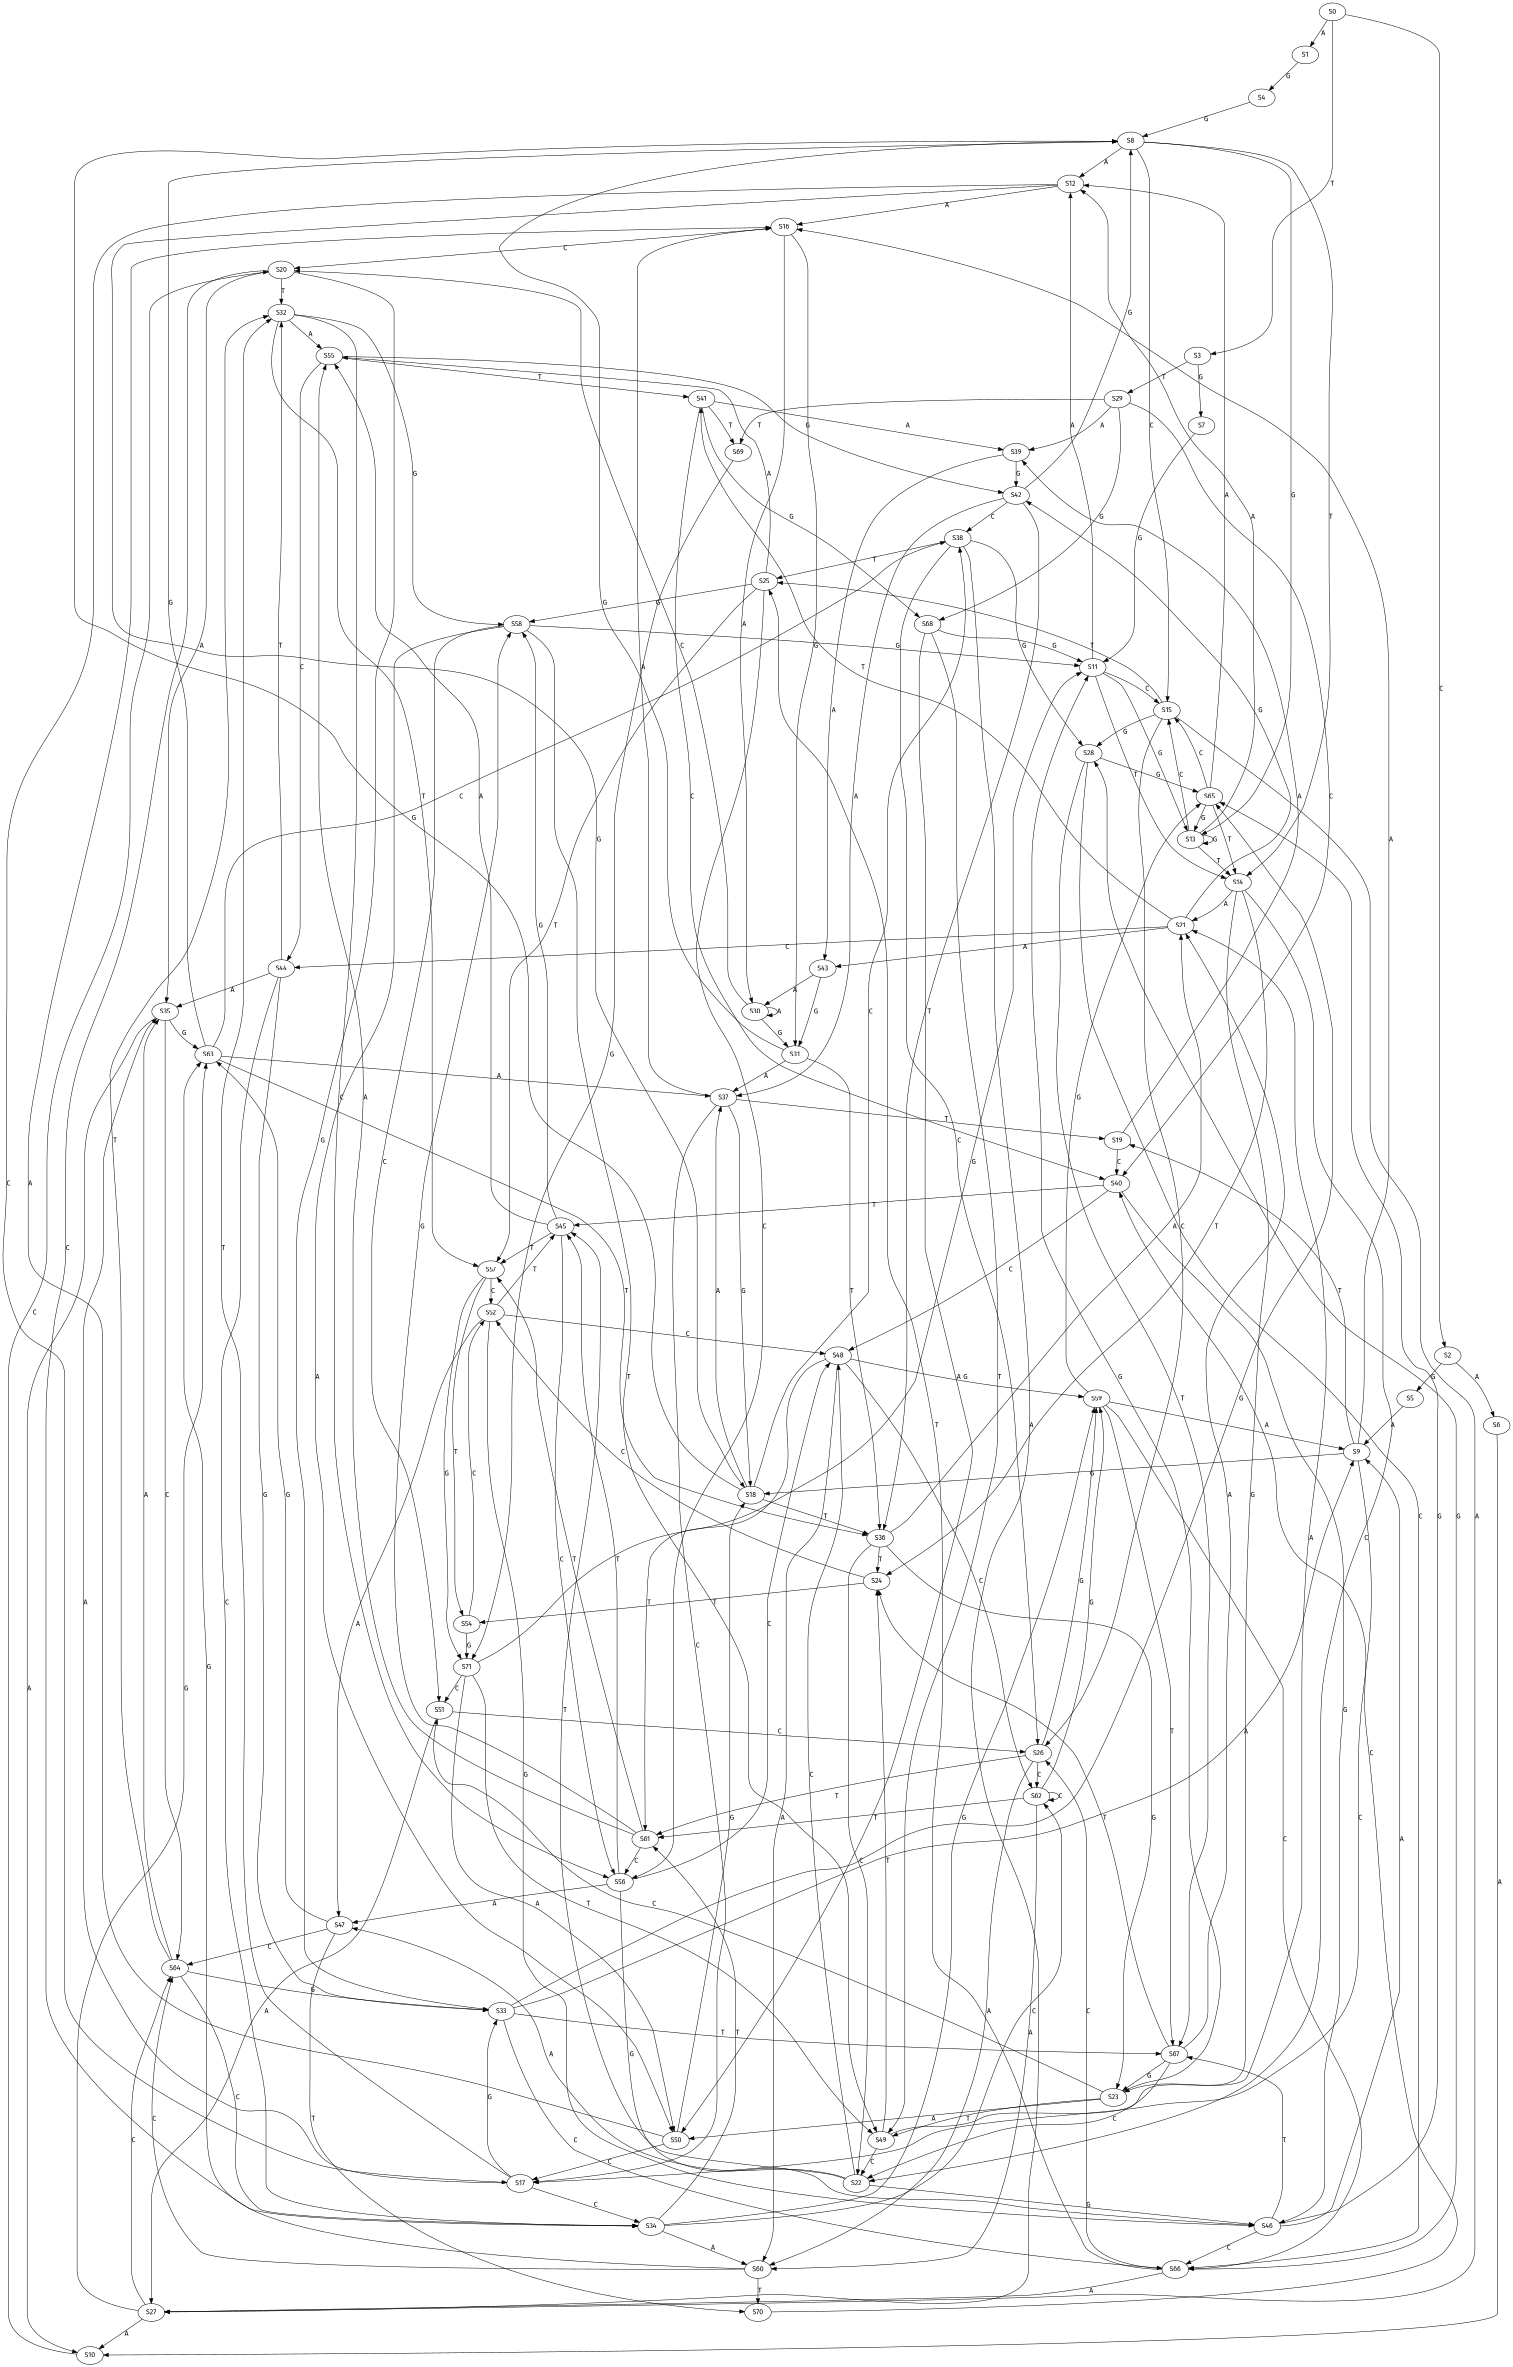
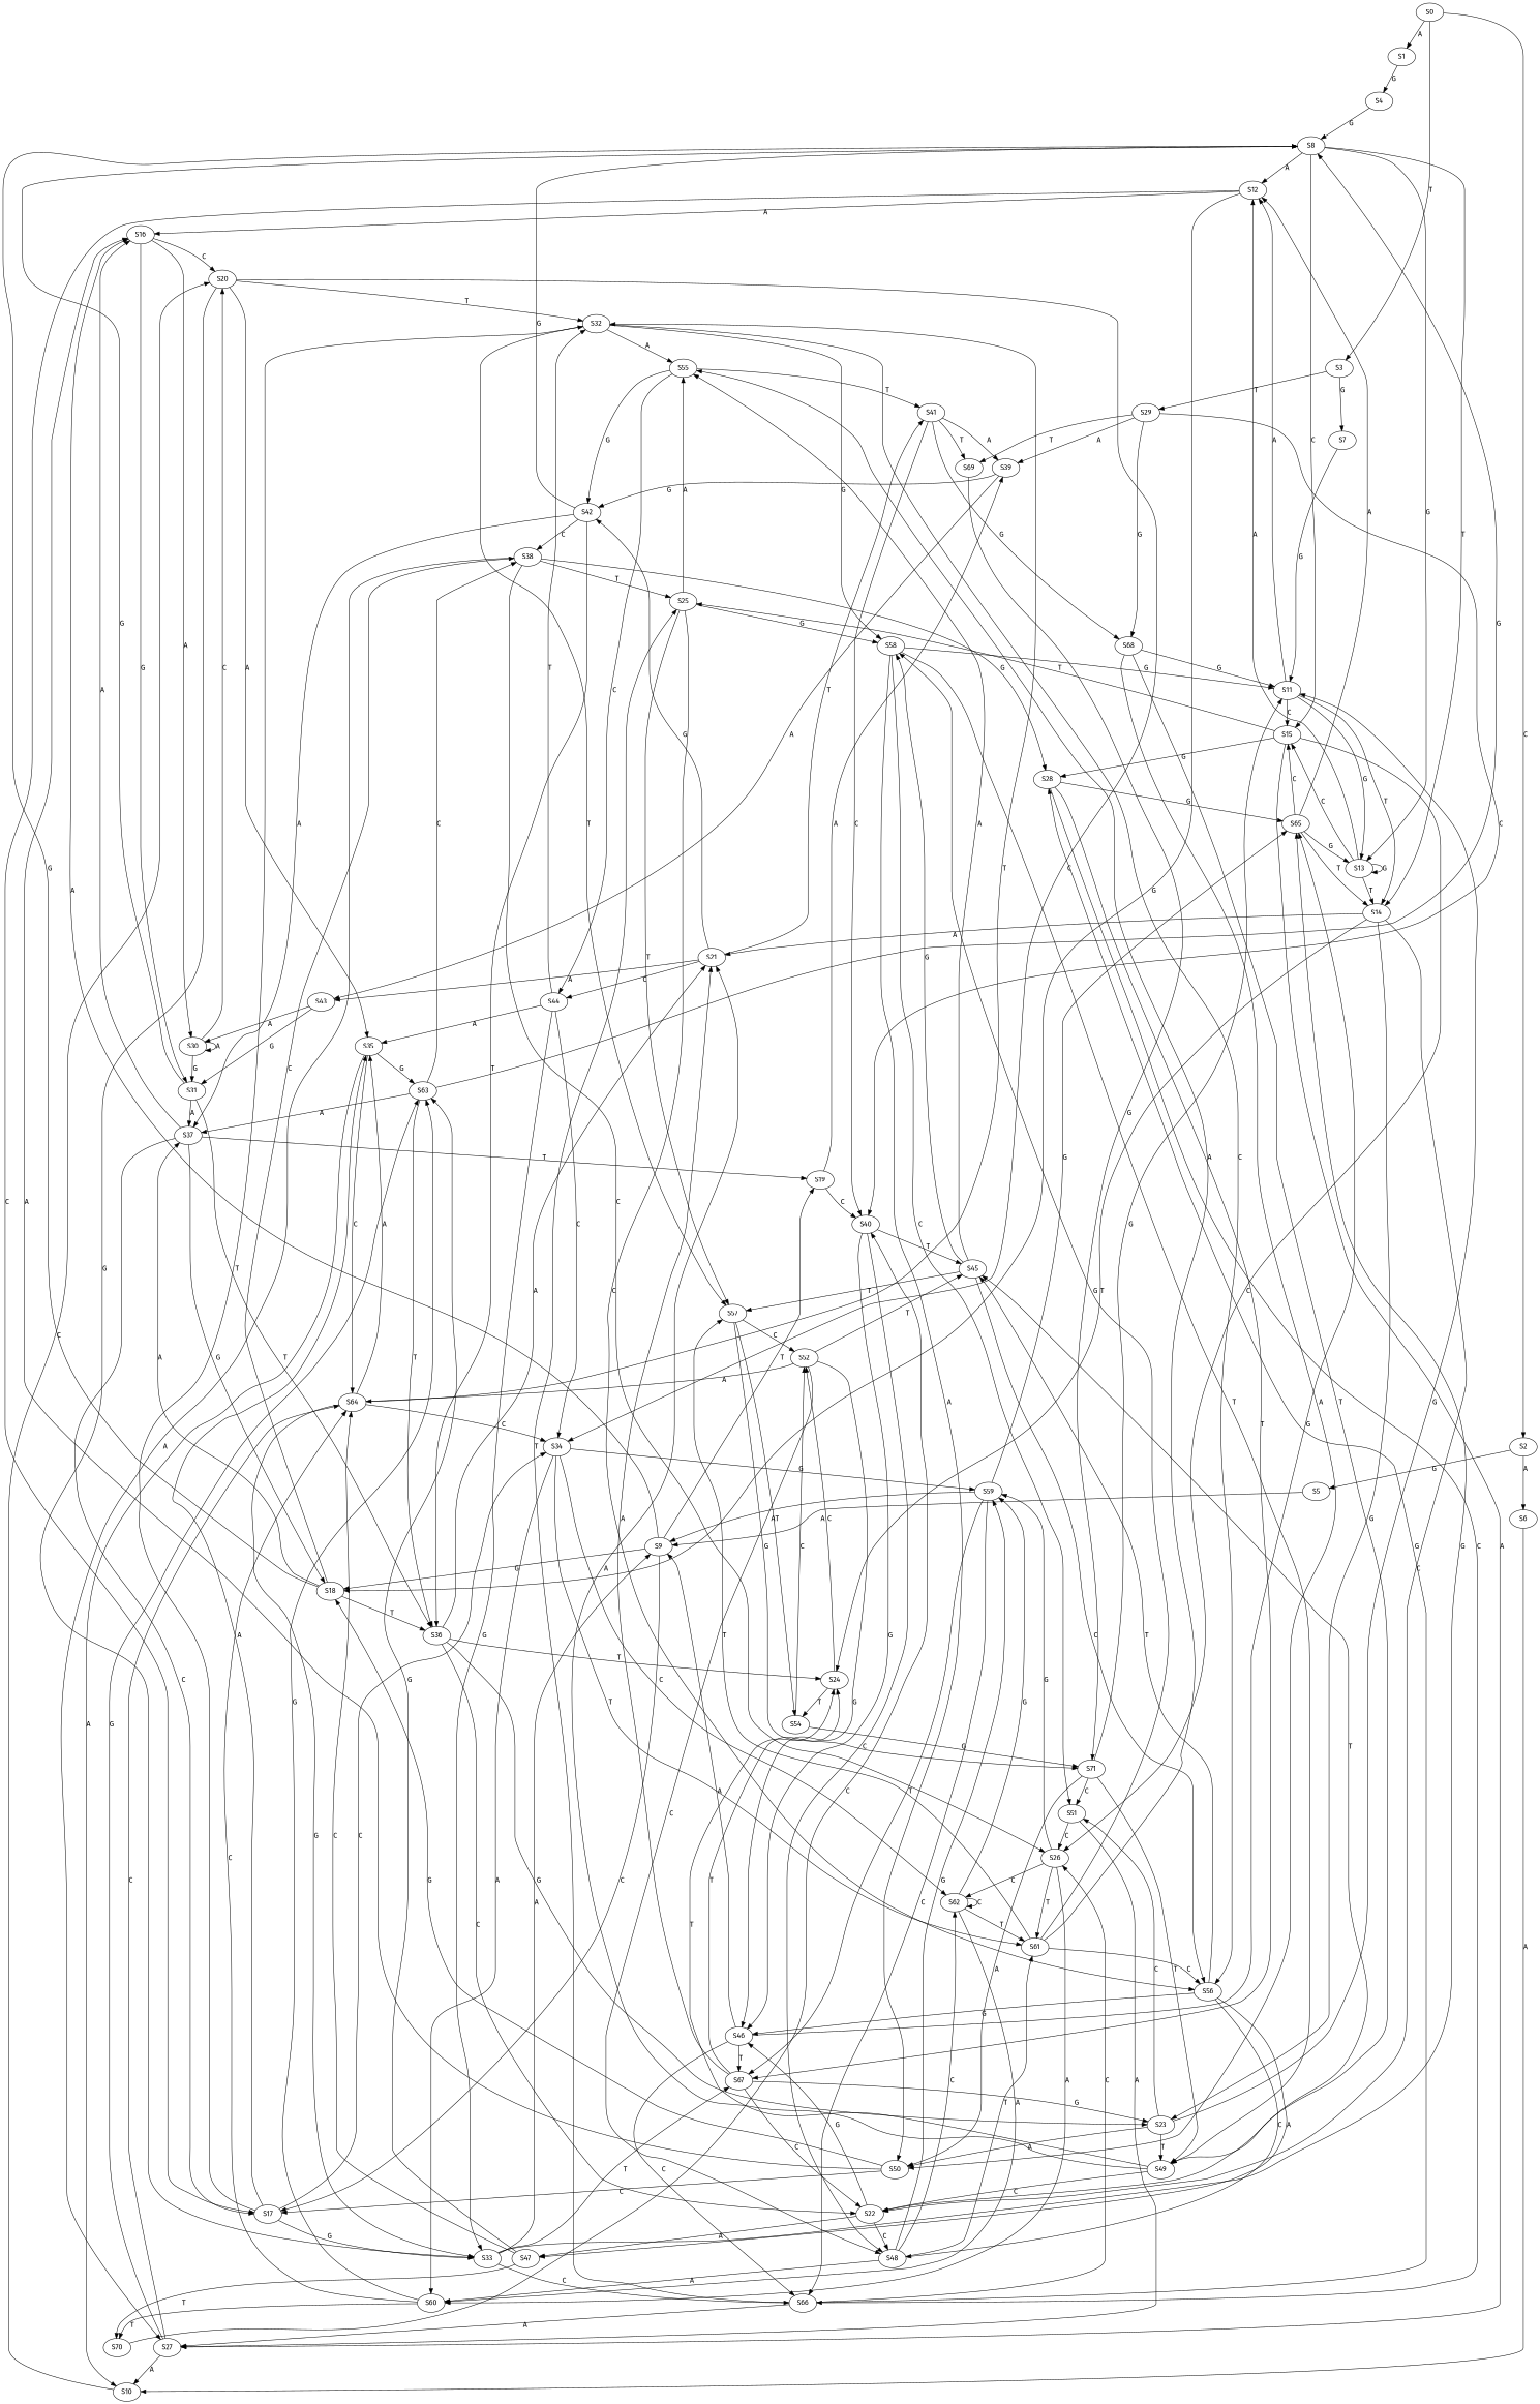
  strict digraph {
    fontname="Fira Sans"
    node [fontname="Fira Sans"]
    edge [fontname="Fira Sans"]
    S0
    S1
    S2
    S3
    S4
    S5
    S6
    S7
    S29
    S8
    S9
    S10
    S11
    S12
    S13
    S14
    S15
    S16
    S17
    S18
    S19
    S20
    S21
    S22
    S23
    S24
    S25
    S26
    S27
    S28
    S30
    S31
    S32
    S33
    S34
    S35
    S36
    S37
    S38
    S39
    S40
    S41
    S42
    S43
    S44
    S45
    S46
    S47
    S48
    S49
    S50
    S51
    S52
    S54
    S55
    S56
    S57
    S58
    S59
    S60
    S61
    S62
    S63
    S64
    S65
    S66
    S67
    S68
    S69
    S70
    S71
    S0 -> S1 [label=A]
    S0 -> S2 [label=C]
    S0 -> S3 [label=T]
    S1 -> S4 [label=G]
    S2 -> S5 [label=G]
    S2 -> S6 [label=A]
    S3 -> S7 [label=G]
    S3 -> S29 [label=T]
    S4 -> S8 [label=G]
    S5 -> S9 [label=A]
    S6 -> S10 [label=A]
    S7 -> S11 [label=G]
    S29 -> S39 [label=A]
    S29 -> S40 [label=C]
    S29 -> S68 [label=G]
    S29 -> S69 [label=T]
    S8 -> S12 [label=A]
    S8 -> S13 [label=G]
    S8 -> S14 [label=T]
    S8 -> S15 [label=C]
    S9 -> S16 [label=A]
    S9 -> S17 [label=C]
    S9 -> S18 [label=G]
    S9 -> S19 [label=T]
    S10 -> S20 [label=C]
    S11 -> S12 [label=A]
    S11 -> S13 [label=G]
    S11 -> S14 [label=T]
    S11 -> S15 [label=C]
    S12 -> S16 [label=A]
    S12 -> S17 [label=C]
    S12 -> S18 [label=G]
    S13 -> S12 [label=A]
    S13 -> S13 [label=G]
    S13 -> S14 [label=T]
    S13 -> S15 [label=C]
    S14 -> S21 [label=A]
    S14 -> S22 [label=C]
    S14 -> S23 [label=G]
    S14 -> S24 [label=T]
    S15 -> S25 [label=T]
    S15 -> S26 [label=C]
    S15 -> S27 [label=A]
    S15 -> S28 [label=G]
    S16 -> S20 [label=C]
    S16 -> S30 [label=A]
    S16 -> S31 [label=G]
    S17 -> S32 [label=T]
    S17 -> S33 [label=G]
    S17 -> S34 [label=C]
    S17 -> S35 [label=A]
    S18 -> S8 [label=G]
    S18 -> S36 [label=T]
    S18 -> S37 [label=A]
    S18 -> S38 [label=C]
    S19 -> S39 [label=A]
    S19 -> S40 [label=C]
    S20 -> S32 [label=T]
    S20 -> S33 [label=G]
    S20 -> S34 [label=C]
    S20 -> S35 [label=A]
    S21 -> S41 [label=T]
    S21 -> S42 [label=G]
    S21 -> S43 [label=A]
    S21 -> S44 [label=C]
    S22 -> S45 [label=T]
    S22 -> S46 [label=G]
    S22 -> S47 [label=A]
    S22 -> S48 [label=C]
    S23 -> S11 [label=G]
    S23 -> S49 [label=T]
    S23 -> S50 [label=A]
    S23 -> S51 [label=C]
    S24 -> S52 [label=C]
    S24 -> S54 [label=T]
    S25 -> S55 [label=A]
    S25 -> S56 [label=C]
    S25 -> S57 [label=T]
    S25 -> S58 [label=G]
    S26 -> S59 [label=G]
    S26 -> S60 [label=A]
    S26 -> S61 [label=T]
    S26 -> S62 [label=C]
    S27 -> S10 [label=A]
    S27 -> S63 [label=G]
    S27 -> S64 [label=C]
    S28 -> S65 [label=G]
    S28 -> S66 [label=C]
    S28 -> S67 [label=T]
    S30 -> S20 [label=C]
    S30 -> S30 [label=A]
    S30 -> S31 [label=G]
    S31 -> S8 [label=G]
    S31 -> S36 [label=T]
    S31 -> S37 [label=A]
    S32 -> S55 [label=A]
    S32 -> S56 [label=C]
    S32 -> S57 [label=T]
    S32 -> S58 [label=G]
    S33 -> S9 [label=A]
    S33 -> S65 [label=G]
    S33 -> S66 [label=C]
    S33 -> S67 [label=T]
    S34 -> S59 [label=G]
    S34 -> S60 [label=A]
    S34 -> S61 [label=T]
    S34 -> S62 [label=C]
    S35 -> S10 [label=A]
    S35 -> S63 [label=G]
    S35 -> S64 [label=C]
    S36 -> S21 [label=A]
    S36 -> S22 [label=C]
    S36 -> S23 [label=G]
    S36 -> S24 [label=T]
    S37 -> S16 [label=A]
    S37 -> S17 [label=C]
    S37 -> S18 [label=G]
    S37 -> S19 [label=T]
    S38 -> S25 [label=T]
    S38 -> S26 [label=C]
    S38 -> S27 [label=A]
    S38 -> S28 [label=G]
    S39 -> S42 [label=G]
    S39 -> S43 [label=A]
    S40 -> S45 [label=T]
    S40 -> S46 [label=G]
    S40 -> S48 [label=C]
    S41 -> S39 [label=A]
    S41 -> S40 [label=C]
    S41 -> S68 [label=G]
    S41 -> S69 [label=T]
    S42 -> S8 [label=G]
    S42 -> S36 [label=T]
    S42 -> S37 [label=A]
    S42 -> S38 [label=C]
    S43 -> S30 [label=A]
    S43 -> S31 [label=G]
    S44 -> S32 [label=T]
    S44 -> S33 [label=G]
    S44 -> S34 [label=C]
    S44 -> S35 [label=A]
    S45 -> S55 [label=A]
    S45 -> S56 [label=C]
    S45 -> S57 [label=T]
    S45 -> S58 [label=G]
    S46 -> S9 [label=A]
    S46 -> S65 [label=G]
    S46 -> S66 [label=C]
    S46 -> S67 [label=T]
    S47 -> S63 [label=G]
    S47 -> S64 [label=C]
    S47 -> S70 [label=T]
    S48 -> S59 [label=G]
    S48 -> S60 [label=A]
    S48 -> S61 [label=T]
    S48 -> S62 [label=C]
    S49 -> S21 [label=A]
    S49 -> S22 [label=C]
    S49 -> S24 [label=T]
    S50 -> S16 [label=A]
    S50 -> S17 [label=C]
    S50 -> S18 [label=G]
    S51 -> S26 [label=C]
    S51 -> S27 [label=A]
    S52 -> S45 [label=T]
    S52 -> S46 [label=G]
-   S52 -> S47 [label=A]
+   S52 -> S64 [label=A]
    S52 -> S48 [label=C]
    S54 -> S52 [label=C]
    S54 -> S71 [label=G]
    S55 -> S41 [label=T]
    S55 -> S42 [label=G]
    S55 -> S44 [label=C]
    S56 -> S45 [label=T]
    S56 -> S46 [label=G]
    S56 -> S47 [label=A]
    S56 -> S48 [label=C]
    S57 -> S52 [label=C]
    S57 -> S54 [label=T]
    S57 -> S71 [label=G]
    S58 -> S11 [label=G]
    S58 -> S49 [label=T]
    S58 -> S50 [label=A]
    S58 -> S51 [label=C]
    S59 -> S9 [label=A]
    S59 -> S65 [label=G]
    S59 -> S66 [label=C]
    S59 -> S67 [label=T]
    S60 -> S63 [label=G]
    S60 -> S64 [label=C]
    S60 -> S70 [label=T]
    S61 -> S55 [label=A]
    S61 -> S56 [label=C]
    S61 -> S57 [label=T]
    S61 -> S58 [label=G]
    S62 -> S59 [label=G]
    S62 -> S60 [label=A]
    S62 -> S61 [label=T]
    S62 -> S62 [label=C]
    S63 -> S8 [label=G]
    S63 -> S36 [label=T]
    S63 -> S37 [label=A]
    S63 -> S38 [label=C]
    S64 -> S32 [label=T]
    S64 -> S33 [label=G]
    S64 -> S34 [label=C]
    S64 -> S35 [label=A]
    S65 -> S12 [label=A]
    S65 -> S13 [label=G]
    S65 -> S14 [label=T]
    S65 -> S15 [label=C]
    S66 -> S25 [label=T]
    S66 -> S26 [label=C]
    S66 -> S27 [label=A]
    S66 -> S28 [label=G]
    S67 -> S21 [label=A]
    S67 -> S22 [label=C]
    S67 -> S23 [label=G]
    S67 -> S24 [label=T]
    S68 -> S11 [label=G]
    S68 -> S49 [label=T]
    S68 -> S50 [label=A]
    S69 -> S71 [label=G]
    S70 -> S40 [label=C]
    S71 -> S11 [label=G]
    S71 -> S49 [label=T]
    S71 -> S50 [label=A]
    S71 -> S51 [label=C]
  }
